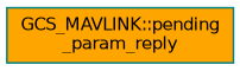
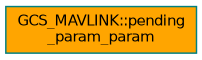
  digraph {
    rankdir=TB
-   n1 [color=teal fillcolor=orange fontname=Helvetica fontsize=10 height=0.2 label="GCS_MAVLINK::pending\l_param_reply" shape=record style=filled width=0.4]
+   n1 [color=teal fillcolor=orange fontname=Helvetica fontsize=10 height=0.2 label="GCS_MAVLINK::pending\l_param_param" shape=record style=filled width=0.4]
  }
